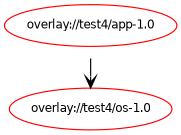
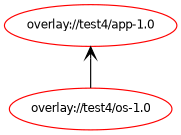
  digraph {
    compound=true
    concentrate=true
    newrank=true
    rankdir=TD
    node [color=red fontname=Helvetica fontsize=10]
    "overlay://test4/app-1.0"
    "overlay://test4/os-1.0"
-   "overlay://test4/app-1.0" -> "overlay://test4/os-1.0" [arrowhead=vee]
+   "overlay://test4/os-1.0" -> "overlay://test4/app-1.0" [arrowhead=vee]
  }
